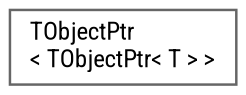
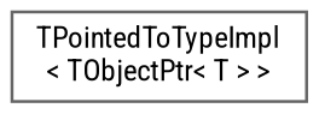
  digraph {
    rankdir=LR
    fontname="Roboto Condensed"
-   n1 [color=grey40 fillcolor=white fontname="Roboto Condensed" fontsize=10 height=0.2 label="TObjectPtr\l\< TObjectPtr\< T \> \>" shape=box style=filled width=0.4]
+   n1 [color=grey40 fillcolor=white fontname="Roboto Condensed" fontsize=10 height=0.2 label="TPointedToTypeImpl\l\< TObjectPtr\< T \> \>" shape=box style=filled width=0.4]
  }
